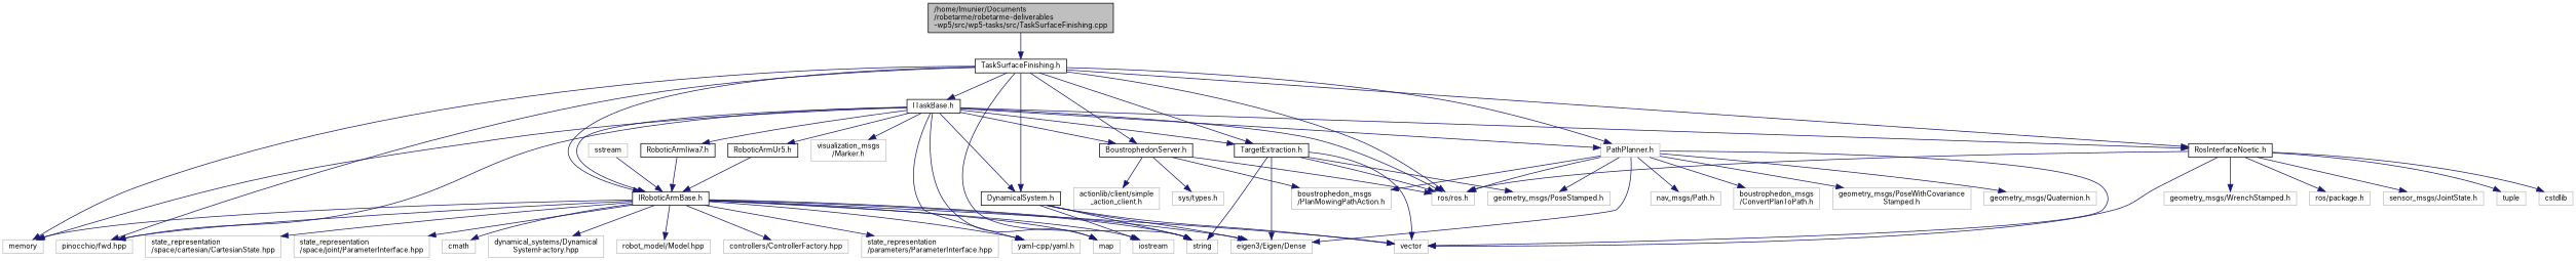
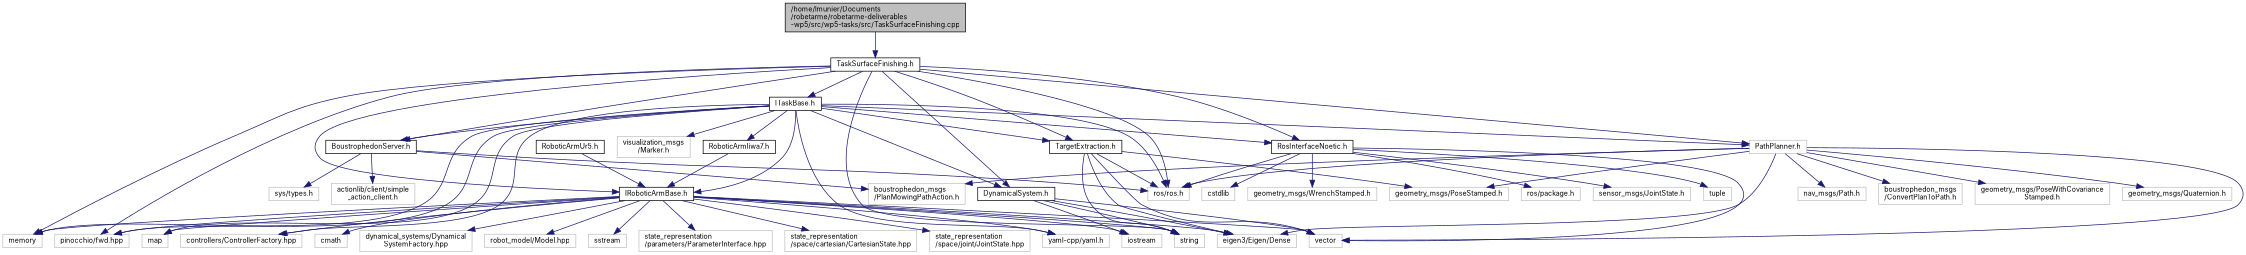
  digraph {
    fontname=Inter
    node [color=grey75 fillcolor=white fontname=Inter fontsize=10 shape=record style=filled]
    edge [color=midnightblue fontname=Inter fontsize=10 labelfontname=Helvetica labelfontsize=10 style=solid]
    n1 [color=black fillcolor=grey75 fontcolor=black height=0.2 label="/home/lmunier/Documents\l/robetarme/robetarme-deliverables\l-wp5/src/wp5-tasks/src/TaskSurfaceFinishing.cpp" width=0.4]
    n2 [color=black height=0.2 label="TaskSurfaceFinishing.h" width=0.4]
    n3 [height=0.2 label="pinocchio/fwd.hpp" width=0.4]
    n4 [height=0.2 label="ros/ros.h" width=0.4]
    n5 [height=0.2 label=memory width=0.4]
    n6 [height=0.2 label=string width=0.4]
    n7 [color=black height=0.2 label="BoustrophedonServer.h" width=0.4]
    n8 [color=black height=0.2 label="DynamicalSystem.h" width=0.4]
    n9 [color=black height=0.2 label="IRoboticArmBase.h" width=0.4]
    n10 [color=black height=0.2 label="ITaskBase.h" width=0.4]
    n11 [height=0.2 label="PathPlanner.h" width=0.4]
    n12 [color=black height=0.2 label="RosInterfaceNoetic.h" width=0.4]
    n13 [color=black height=0.2 label="TargetExtraction.h" width=0.4]
    n14 [height=0.2 label="actionlib/client/simple\l_action_client.h" width=0.4]
    n15 [height=0.2 label="boustrophedon_msgs\l/PlanMowingPathAction.h" width=0.4]
    n16 [height=0.2 label="sys/types.h" width=0.4]
    n17 [height=0.2 label="eigen3/Eigen/Dense" width=0.4]
    n18 [height=0.2 label=iostream width=0.4]
    n19 [height=0.2 label=vector width=0.4]
    n20 [height=0.2 label="yaml-cpp/yaml.h" width=0.4]
    n21 [height=0.2 label=cmath width=0.4]
    n22 [height=0.2 label="dynamical_systems/Dynamical\lSystemFactory.hpp" width=0.4]
    n23 [height=0.2 label=map width=0.4]
    n24 [height=0.2 label="robot_model/Model.hpp" width=0.4]
    n25 [height=0.2 label=sstream width=0.4]
    n26 [height=0.2 label="controllers/ControllerFactory.hpp" width=0.4]
    n27 [height=0.2 label="state_representation\l/parameters/ParameterInterface.hpp" width=0.4]
    n28 [height=0.2 label="state_representation\l/space/cartesian/CartesianState.hpp" width=0.4]
-   n29 [height=0.2 label="state_representation\l/space/joint/ParameterInterface.hpp" width=0.4]
+   n29 [height=0.2 label="state_representation\l/space/joint/JointState.hpp" width=0.4]
    n30 [color=black height=0.2 label="RoboticArmIiwa7.h" width=0.4]
    n31 [color=black height=0.2 label="RoboticArmUr5.h" width=0.4]
    n32 [height=0.2 label="visualization_msgs\l/Marker.h" width=0.4]
    n33 [height=0.2 label="boustrophedon_msgs\l/ConvertPlanToPath.h" width=0.4]
    n34 [height=0.2 label="geometry_msgs/PoseStamped.h" width=0.4]
    n35 [height=0.2 label="geometry_msgs/PoseWithCovariance\lStamped.h" width=0.4]
    n36 [height=0.2 label="geometry_msgs/Quaternion.h" width=0.4]
    n37 [height=0.2 label="nav_msgs/Path.h" width=0.4]
    n38 [height=0.2 label=cstdlib width=0.4]
    n39 [height=0.2 label="geometry_msgs/WrenchStamped.h" width=0.4]
    n40 [height=0.2 label="ros/package.h" width=0.4]
    n41 [height=0.2 label="sensor_msgs/JointState.h" width=0.4]
    n42 [height=0.2 label=tuple width=0.4]
    n1 -> n2
    n2 -> n3
    n2 -> n4
    n2 -> n5
    n2 -> n6
    n2 -> n7
    n2 -> n8
    n2 -> n9
    n2 -> n10
    n2 -> n11
    n2 -> n12
    n2 -> n13
    n7 -> n4
    n7 -> n14
    n7 -> n15
    n7 -> n16
    n8 -> n6
    n8 -> n17
    n8 -> n18
    n8 -> n19
    n9 -> n3
    n9 -> n5
    n9 -> n6
    n9 -> n17
    n9 -> n18
    n9 -> n19
    n9 -> n20
    n9 -> n21
    n9 -> n22
    n9 -> n23
    n9 -> n24
-   n25 -> n9
+   n9 -> n25
    n9 -> n26
    n9 -> n27
    n9 -> n28
    n9 -> n29
    n10 -> n3
    n10 -> n4
    n10 -> n5
    n10 -> n7
    n10 -> n8
    n10 -> n9
    n10 -> n11
    n10 -> n12
    n10 -> n13
    n10 -> n20
    n10 -> n23
    n10 -> n30
-   n10 -> n31
+   n10 -> n26
    n10 -> n32
    n11 -> n4
    n11 -> n15
    n11 -> n17
    n11 -> n19
    n11 -> n33
    n11 -> n34
    n11 -> n35
    n11 -> n36
    n11 -> n37
    n12 -> n4
    n12 -> n19
    n12 -> n38
    n12 -> n39
    n12 -> n40
    n12 -> n41
    n12 -> n42
    n13 -> n4
    n13 -> n6
    n13 -> n17
    n13 -> n19
    n13 -> n34
    n30 -> n9
    n31 -> n9
  }
